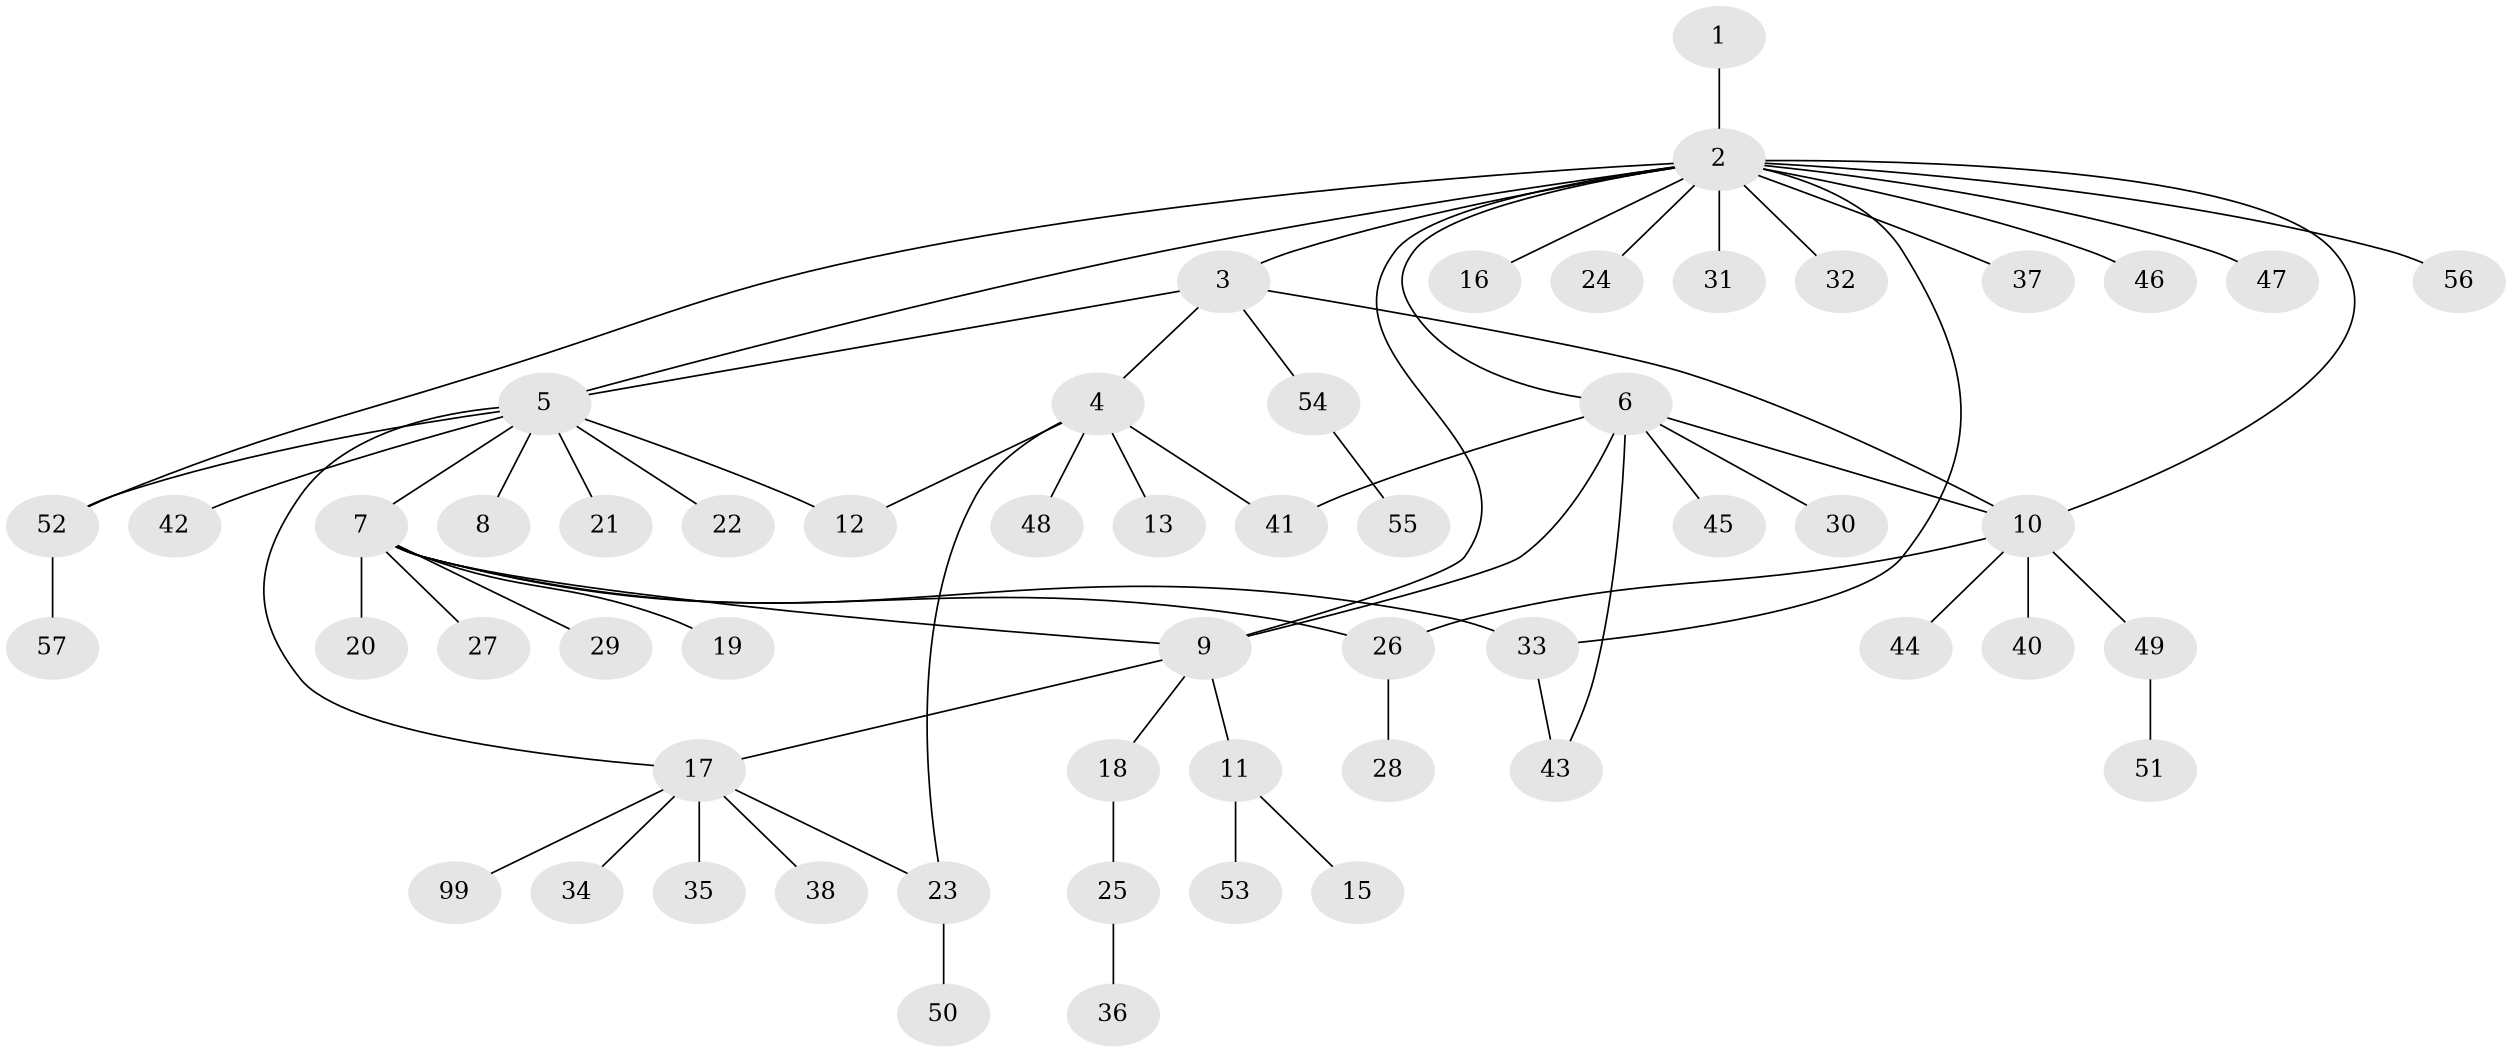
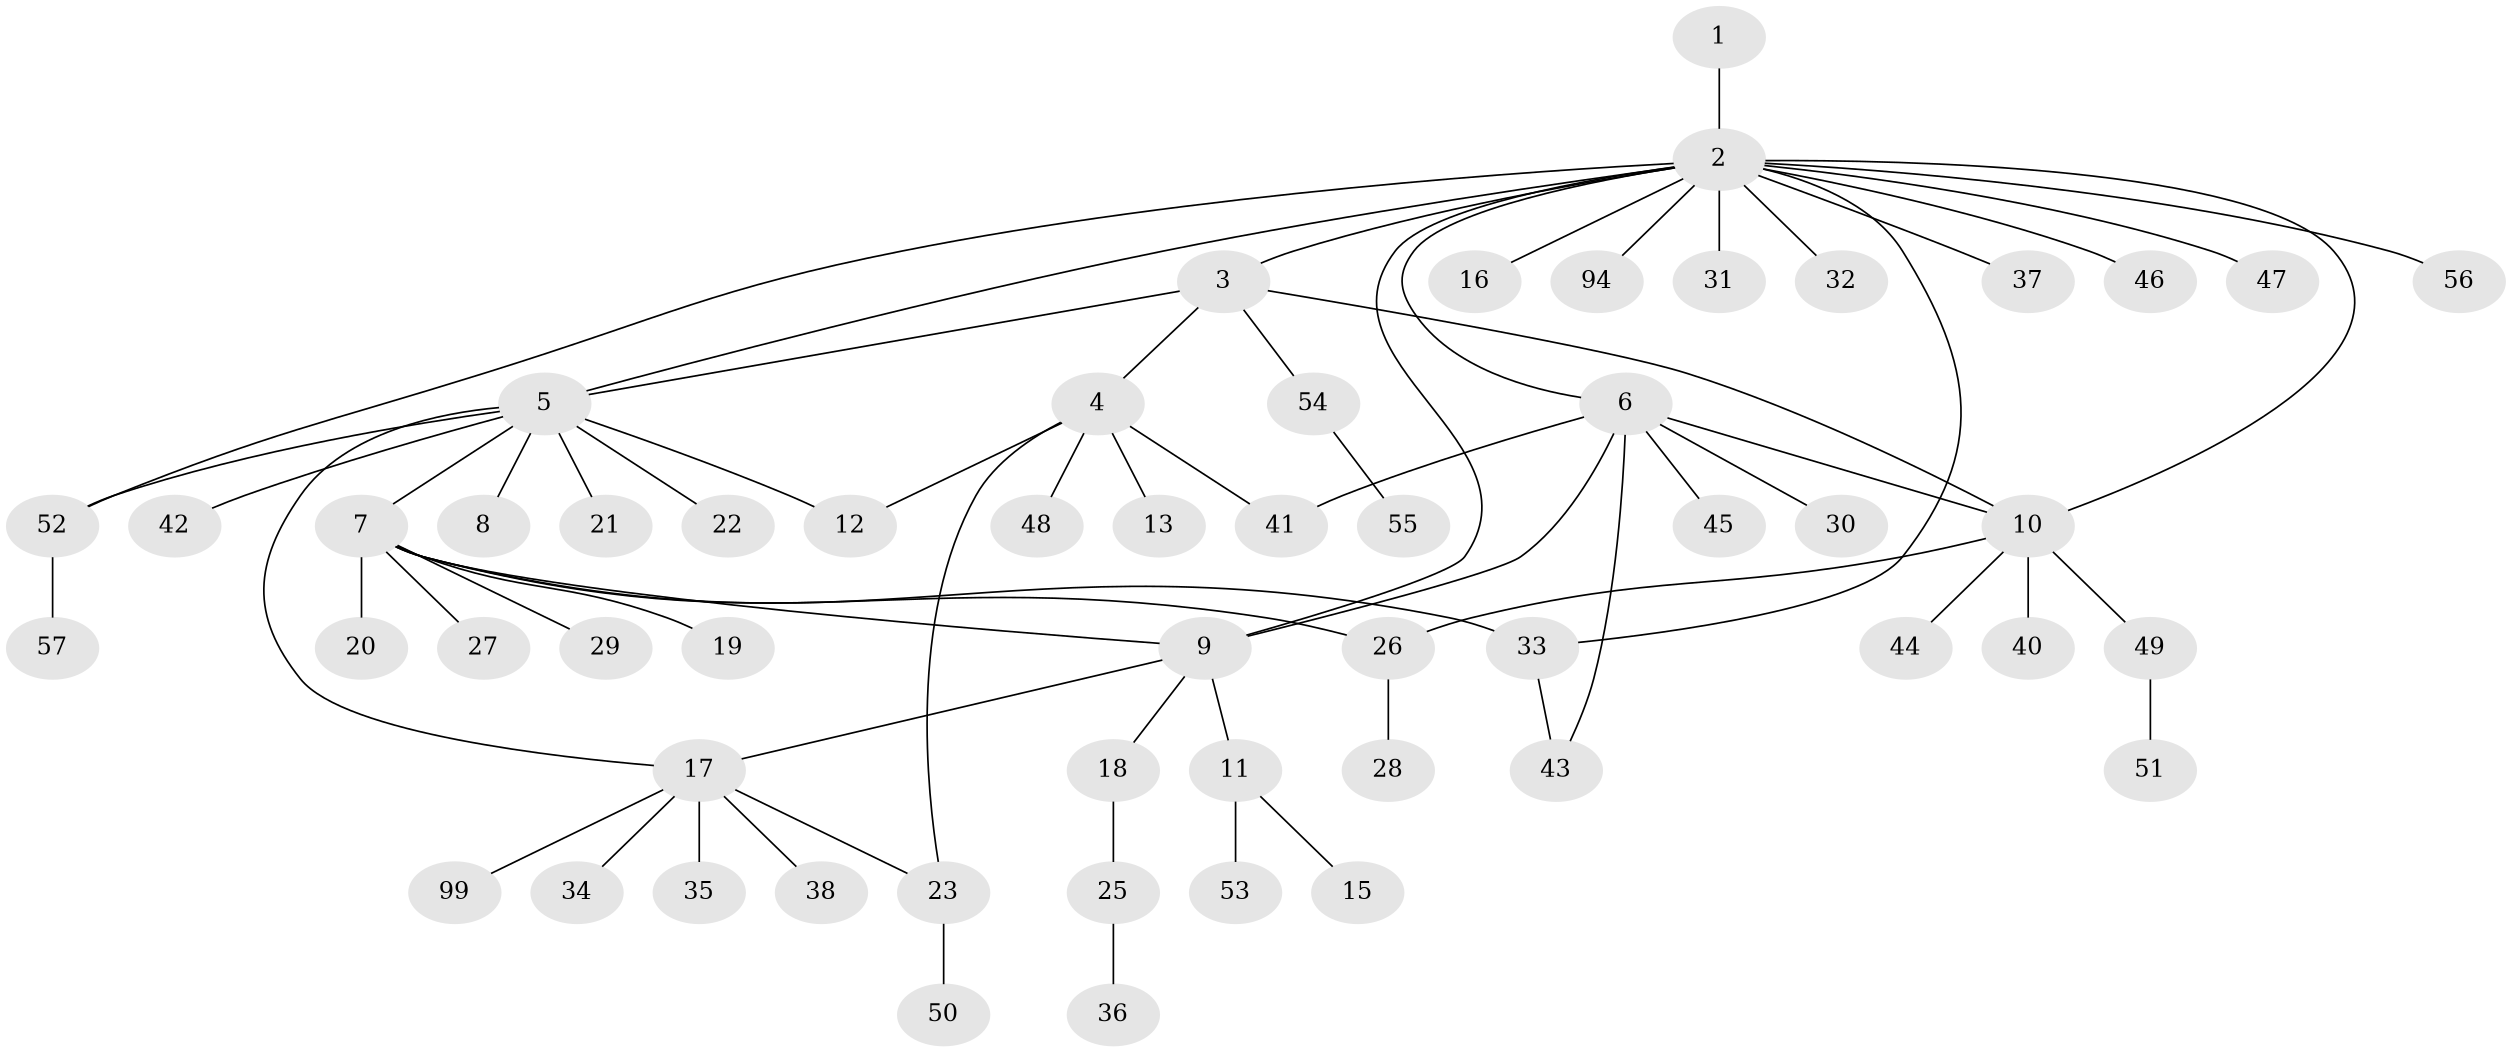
  graph {
    node [color=gray90 style=filled]
    1
    2
    3
    5
    6
    9
    10
    16
-   24
+   24 [label=94]
    31
    32
    33
    37
    46
    47
    52
    56
    4
    54
    12
    7
    8
    17
    21
    22
    42
    41
    30
    43
    45
    11
    18
    26
    40
    44
    49
    57
    13
    23
    48
    55
    50
    19
    20
    27
    29
    34
    35
    38
    n50 [label=99]
    28
    15
    53
    25
    51
    36
    1 -- 2
    2 -- 3
    2 -- 5
    2 -- 6
    2 -- 9
    2 -- 10
    2 -- 16
    2 -- 24
    2 -- 31
    2 -- 32
    2 -- 33
    2 -- 37
    2 -- 46
    2 -- 47
    2 -- 52
    2 -- 56
    3 -- 5
    3 -- 10
    3 -- 4
    3 -- 54
    5 -- 52
    5 -- 12
    5 -- 7
    5 -- 8
    5 -- 17
    5 -- 21
    5 -- 22
    5 -- 42
    6 -- 9
    6 -- 10
    6 -- 41
    6 -- 30
    6 -- 43
    6 -- 45
    9 -- 17
    9 -- 11
    9 -- 18
    10 -- 26
    10 -- 40
    10 -- 44
    10 -- 49
    33 -- 43
    52 -- 57
    4 -- 12
    4 -- 41
    4 -- 13
    4 -- 23
    4 -- 48
    54 -- 55
    7 -- 9
    7 -- 33
    7 -- 26
    7 -- 19
    7 -- 20
    7 -- 27
    7 -- 29
    17 -- 23
    17 -- 34
    17 -- 35
    17 -- 38
    17 -- n50
    11 -- 15
    11 -- 53
    18 -- 25
    26 -- 28
    49 -- 51
    23 -- 50
    25 -- 36
  }
